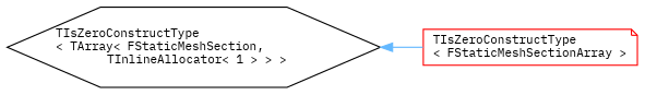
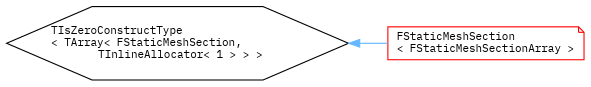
  digraph {
    rankdir=LR
    fontname="IBM Plex Mono"
    node [fillcolor=white fontname="IBM Plex Mono" fontsize=10 style=filled]
    n1 [color=black height=0.2 label="TIsZeroConstructType\l\< TArray\< FStaticMeshSection,\l TInlineAllocator\< 1 \> \> \>" shape=hexagon width=0.4]
-   n2 [color=red height=0.2 label="TIsZeroConstructType\l\< FStaticMeshSectionArray \>" shape=note width=0.4]
+   n2 [color=red height=0.2 label="FStaticMeshSection\l\< FStaticMeshSectionArray \>" shape=note width=0.4]
    n1 -> n2 [color=steelblue1 dir=back fontname="IBM Plex Mono" fontsize=10 labelfontname=Helvetica labelfontsize=10 style=solid]
  }
